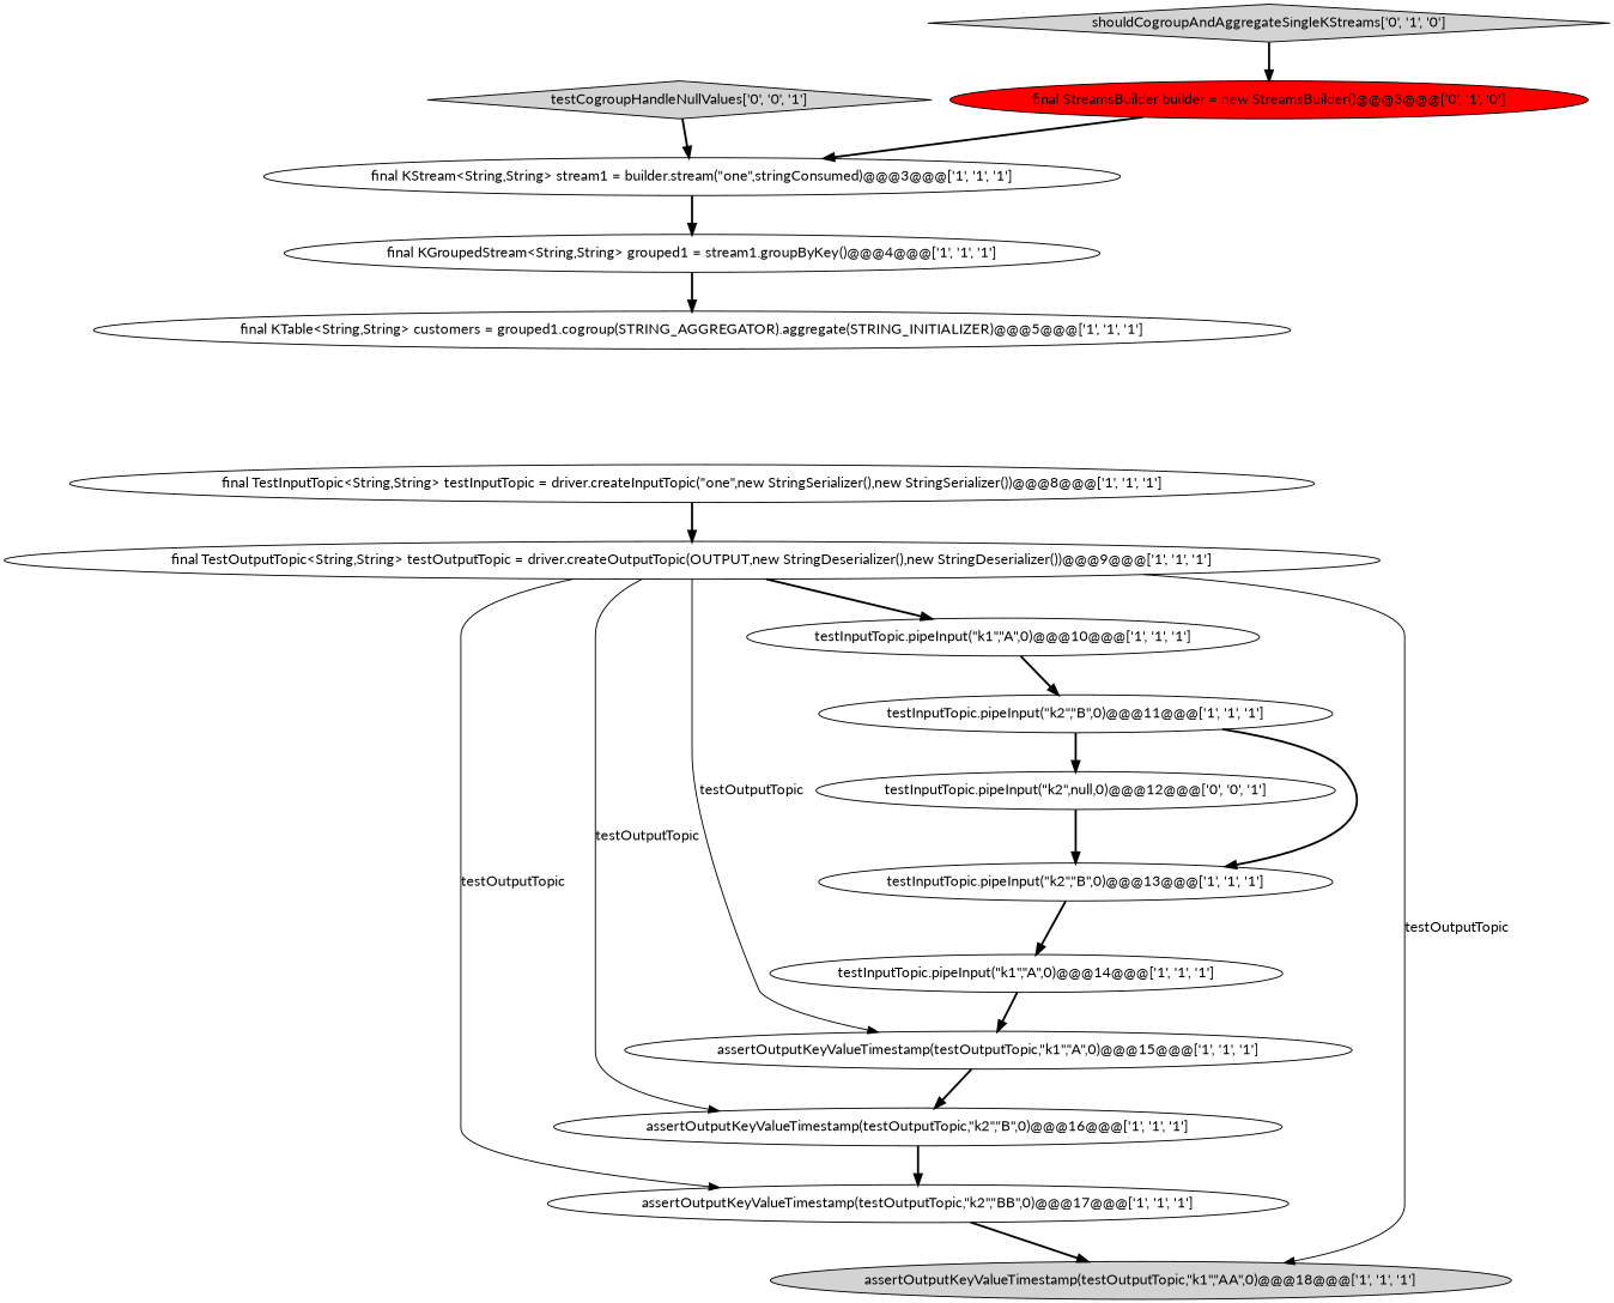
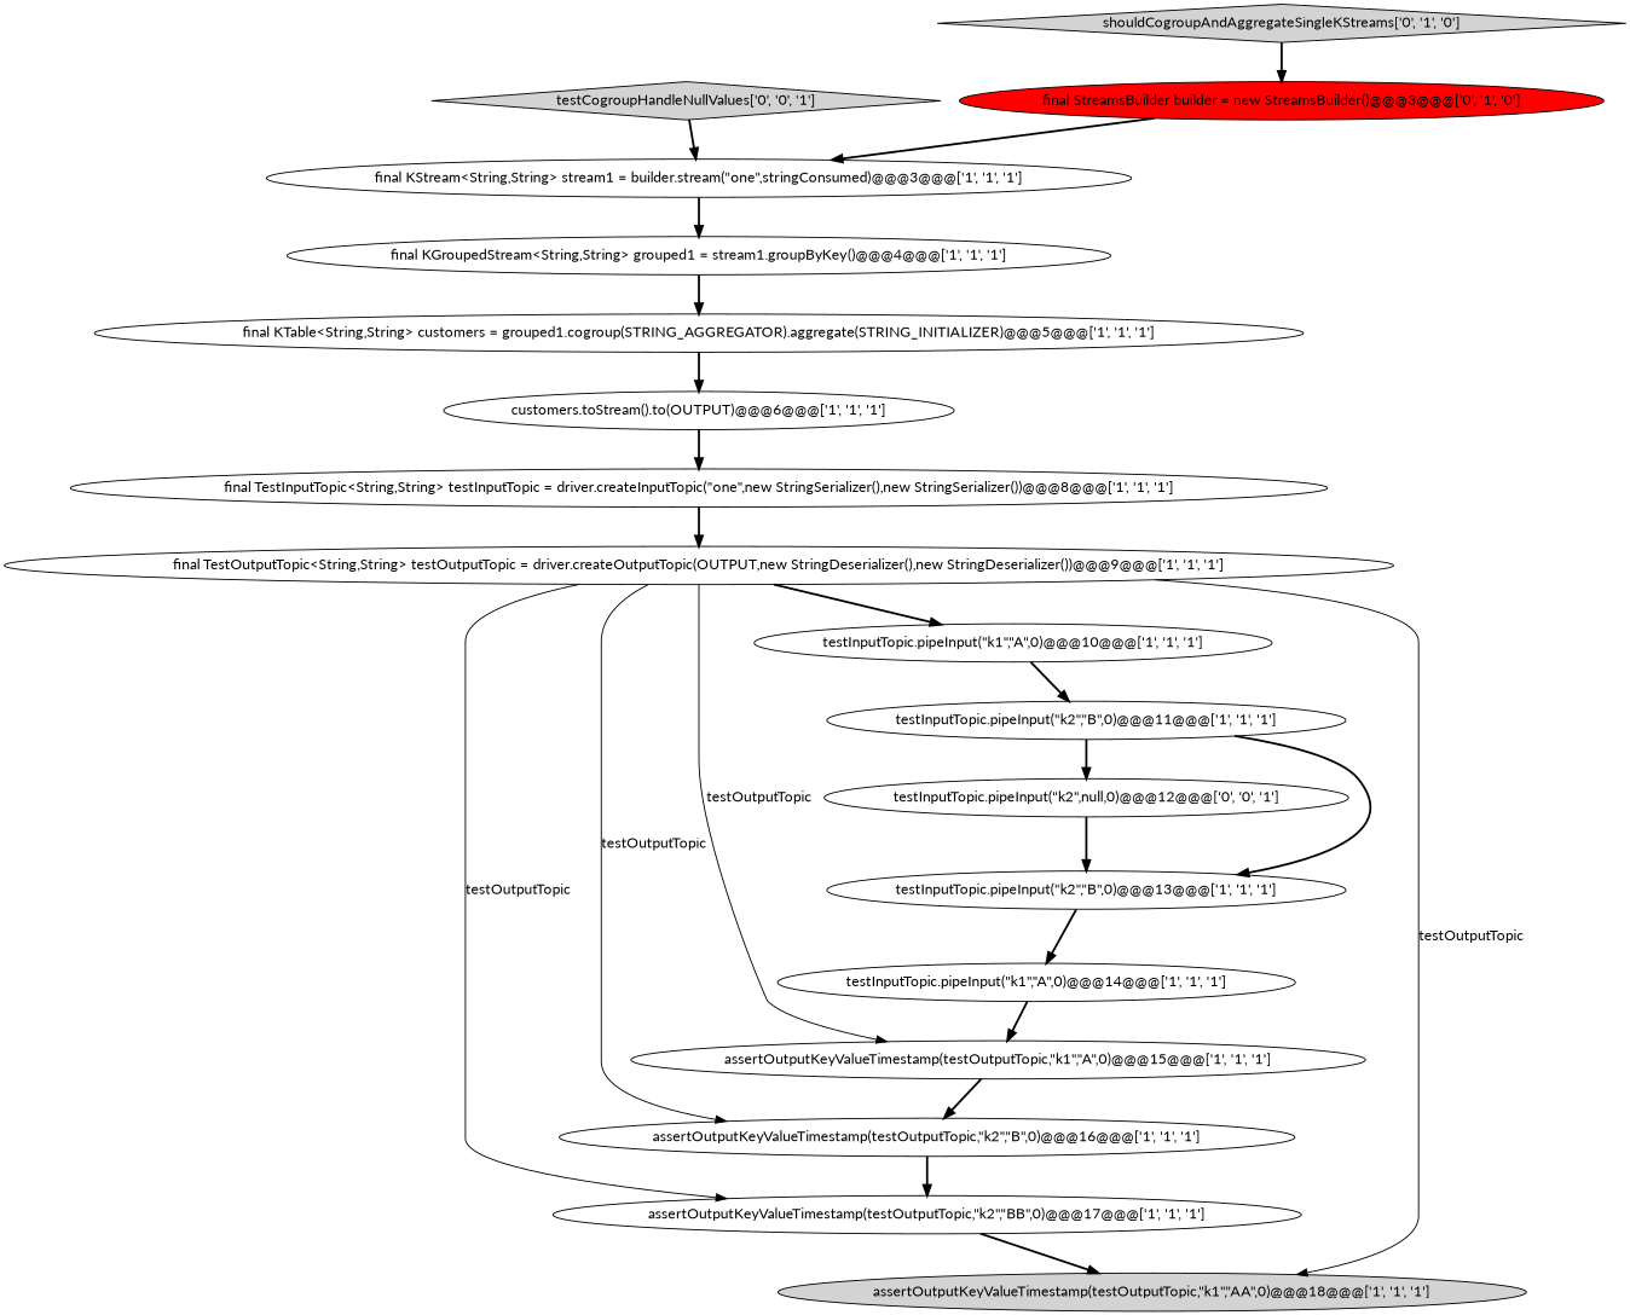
  digraph {
    fontname=Lato
    node [fillcolor=white fontname=Lato shape=ellipse style=filled]
    edge [fontname=Lato style=bold]
    n1 [label="final KStream<String,String> stream1 = builder.stream(\"one\",stringConsumed)@@@3@@@['1', '1', '1']"]
    n2 [label="final KGroupedStream<String,String> grouped1 = stream1.groupByKey()@@@4@@@['1', '1', '1']"]
    n3 [label="final KTable<String,String> customers = grouped1.cogroup(STRING_AGGREGATOR).aggregate(STRING_INITIALIZER)@@@5@@@['1', '1', '1']"]
    n4 [fillcolor=lightgray label="testCogroupHandleNullValues['0', '0', '1']" shape=diamond]
+   n5 [label="customers.toStream().to(OUTPUT)@@@6@@@['1', '1', '1']"]
    n6 [label="testInputTopic.pipeInput(\"k2\",\"B\",0)@@@13@@@['1', '1', '1']"]
    n7 [label="testInputTopic.pipeInput(\"k1\",\"A\",0)@@@14@@@['1', '1', '1']"]
    n8 [label="assertOutputKeyValueTimestamp(testOutputTopic,\"k1\",\"A\",0)@@@15@@@['1', '1', '1']"]
    n9 [fillcolor=red label="final StreamsBuilder builder = new StreamsBuilder()@@@3@@@['0', '1', '0']"]
    n10 [label="assertOutputKeyValueTimestamp(testOutputTopic,\"k2\",\"BB\",0)@@@17@@@['1', '1', '1']"]
    n11 [fillcolor=lightgray label="assertOutputKeyValueTimestamp(testOutputTopic,\"k1\",\"AA\",0)@@@18@@@['1', '1', '1']"]
    n12 [label="testInputTopic.pipeInput(\"k1\",\"A\",0)@@@10@@@['1', '1', '1']"]
    n13 [label="testInputTopic.pipeInput(\"k2\",\"B\",0)@@@11@@@['1', '1', '1']"]
    n14 [label="testInputTopic.pipeInput(\"k2\",null,0)@@@12@@@['0', '0', '1']"]
    n15 [label="assertOutputKeyValueTimestamp(testOutputTopic,\"k2\",\"B\",0)@@@16@@@['1', '1', '1']"]
    n16 [label="final TestInputTopic<String,String> testInputTopic = driver.createInputTopic(\"one\",new StringSerializer(),new StringSerializer())@@@8@@@['1', '1', '1']"]
    n17 [label="final TestOutputTopic<String,String> testOutputTopic = driver.createOutputTopic(OUTPUT,new StringDeserializer(),new StringDeserializer())@@@9@@@['1', '1', '1']"]
    n18 [fillcolor=lightgray label="shouldCogroupAndAggregateSingleKStreams['0', '1', '0']" shape=diamond]
    n1 -> n2
    n2 -> n3
+   n3 -> n5
    n4 -> n1
+   n5 -> n16
    n6 -> n7
    n7 -> n8
    n8 -> n15
    n9 -> n1
    n10 -> n11
    n12 -> n13
    n13 -> n6
    n13 -> n14
    n14 -> n6
    n15 -> n10
    n16 -> n17
    n17 -> n8 [label=testOutputTopic style=solid]
    n17 -> n10 [label=testOutputTopic style=solid]
    n17 -> n11 [label=testOutputTopic style=solid]
    n17 -> n12
    n17 -> n15 [label=testOutputTopic style=solid]
    n18 -> n9
  }
